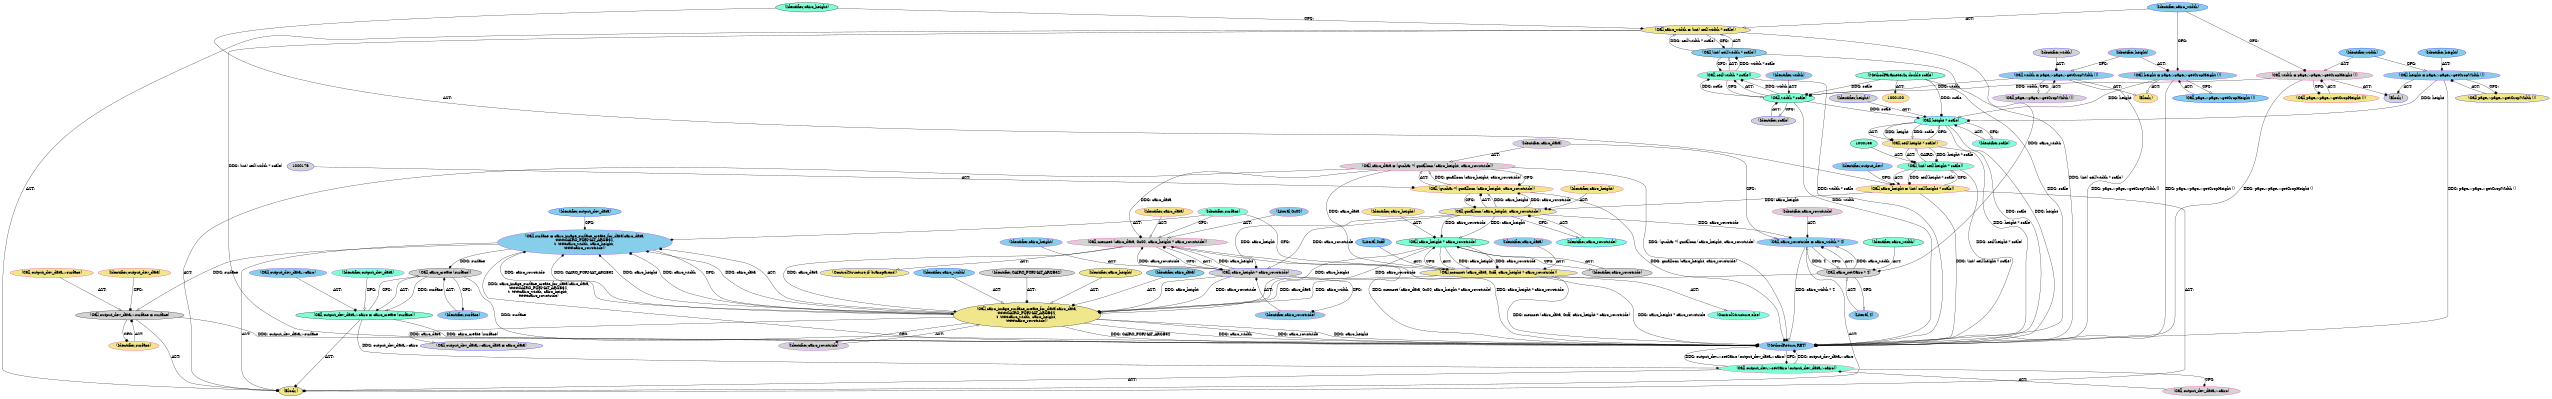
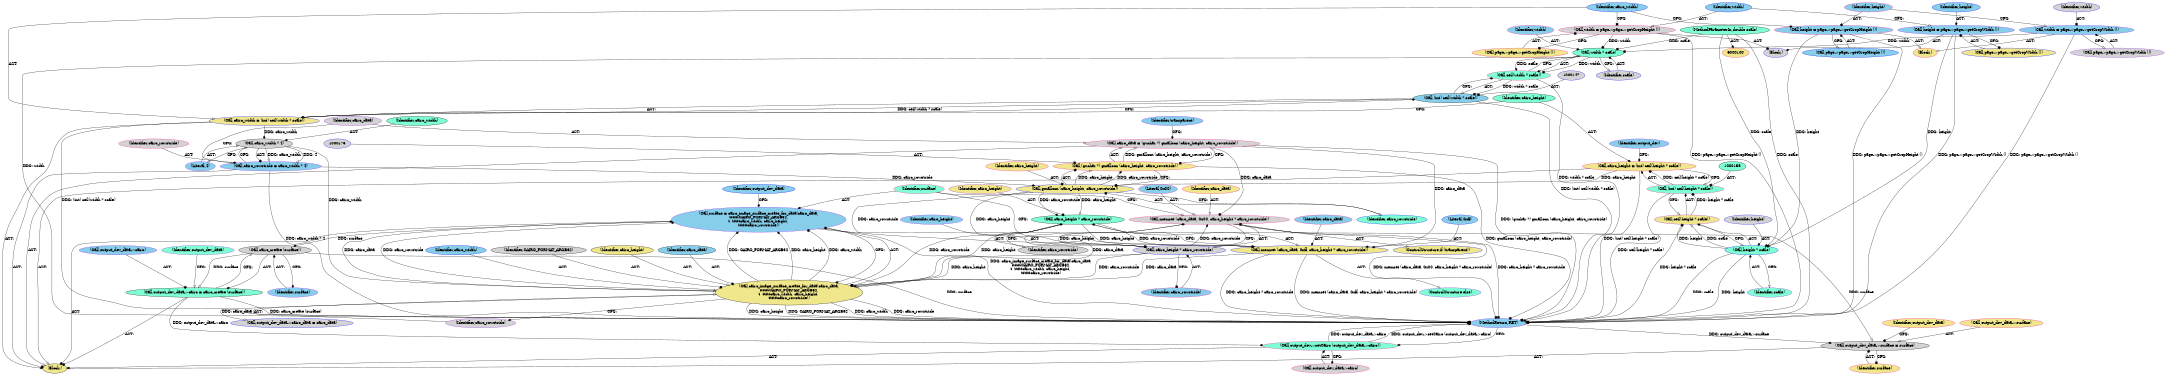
  digraph {
    node [color=deeppink fillcolor=skyblue style=filled]
    edge [arrowhead=diamond]
    n1 [color=purple label="(Call,surface = cairo_image_surface_create_for_data(cairo_data,\n\t\t\t\t\t\tCAIRO_FORMAT_ARGB32,\n\t  \t\t\t\t\tcairo_width, cairo_height, \n\t\t\t\t\t\tcairo_rowstride))"]
    n2 [color=black fillcolor=khaki label="(Call,cairo_image_surface_create_for_data(cairo_data,\n\t\t\t\t\t\tCAIRO_FORMAT_ARGB32,\n\t  \t\t\t\t\tcairo_width, cairo_height, \n\t\t\t\t\t\tcairo_rowstride))"]
    n3 [color=black fillcolor=lightgrey label="(Call,output_dev_data->surface = surface)"]
    n4 [color=black fillcolor=lightgrey label="(Call,cairo_create (surface))"]
    n5 [color=purple label="(MethodReturn,RET)"]
    n6 [color=black fillcolor=khaki label="(Block,)"]
    n7 [color=purple fillcolor=lightgrey label="(Identifier,cairo_rowstride)"]
    n8 [color=blue fillcolor=lightgrey label="(Call,output_dev_data->cairo_data = cairo_data)"]
    n9 [fillcolor=khaki label="(Identifier,surface)"]
    n10 [color=black fillcolor=aquamarine label="(Call,output_dev_data->cairo = cairo_create (surface))"]
    n11 [color=purple label="(Identifier,surface)"]
    n12 [fillcolor=aquamarine label="(Call,output_dev->setCairo (output_dev_data->cairo))"]
    n13 [fillcolor=lightgrey label="(Call,memset (cairo_data, 0x00, cairo_height * cairo_rowstride))"]
    n14 [color=blue fillcolor=lightgrey label="(Call,cairo_height * cairo_rowstride)"]
    n15 [color=blue fillcolor=khaki label="(ControlStructure,if (transparent))"]
    n16 [label="(Identifier,cairo_rowstride)"]
    n17 [fillcolor=lightgrey label="(Call,cairo_data = (guchar *) gmallocn (cairo_height, cairo_rowstride))"]
    n18 [fillcolor=khaki label="(Call,(guchar *) gmallocn (cairo_height, cairo_rowstride))"]
    n19 [color=blue fillcolor=khaki label="(Call,memset (cairo_data, 0xff, cairo_height * cairo_rowstride))"]
    n20 [color=blue fillcolor=khaki label="(Call,gmallocn (cairo_height, cairo_rowstride))"]
    n21 [color=black fillcolor=aquamarine label="(Call,cairo_height * cairo_rowstride)"]
    n22 [color=purple fillcolor=aquamarine label="(ControlStructure,else)"]
    n23 [color=blue fillcolor=aquamarine label="(Identifier,cairo_rowstride)"]
    n24 [color=black fillcolor=lightgrey label="(Identifier,cairo_rowstride)"]
    n25 [fillcolor=khaki label="(Call,cairo_height = (int) ceil(height * scale))"]
    n26 [fillcolor=aquamarine label="(Call,(int) ceil(height * scale))"]
    n27 [color=purple fillcolor=khaki label="(Call,ceil(height * scale))"]
    n28 [color=blue fillcolor=aquamarine label="(Call,height * scale)"]
    n29 [color=purple fillcolor=aquamarine label="(Identifier,scale)"]
    n30 [label="(Call,height = page->page->getCropHeight ())"]
    n31 [fillcolor=khaki label="(Block,)"]
    n32 [color=blue label="(Call,page->page->getCropHeight ())"]
    n33 [color=purple label="(Call,height = page->page->getCropWidth ())"]
    n34 [color=blue fillcolor=khaki label="(Call,page->page->getCropWidth ())"]
    n35 [color=blue fillcolor=lightgrey label="(Block,)"]
    n36 [color=black fillcolor=aquamarine label="(Call,width * scale)"]
    n37 [fillcolor=aquamarine label="(Call,ceil(width * scale))"]
    n38 [color=blue fillcolor=lightgrey label="(Identifier,scale)"]
    n39 [color=black label="(Call,(int) ceil(width * scale))"]
    n40 [color=purple label="(Call,width = page->page->getCropWidth ())"]
    n41 [color=purple fillcolor=lightgrey label="(Call,page->page->getCropWidth ())"]
    n42 [fillcolor=lightgrey label="(Call,width = page->page->getCropHeight ())"]
    n43 [fillcolor=khaki label="(Call,page->page->getCropHeight ())"]
    n44 [color=black fillcolor=aquamarine label="(MethodParameterIn,double scale)"]
-   1000100 [fillcolor=khaki]
+   1000100 [fillcolor=khaki label=6000100]
    n46 [color=purple label="(Call,cairo_rowstride = cairo_width * 4)"]
-   n47 [color=black fillcolor=lightgrey label="(Call,cairo_setCairo * 4)"]
+   n47 [color=black fillcolor=lightgrey label="(Call,cairo_width * 4)"]
    n48 [color=purple label="(Literal,4)"]
    n49 [color=blue fillcolor=khaki label="(Call,cairo_width = (int) ceil(width * scale))"]
    n50 [fillcolor=lightgrey label="(Call,output_dev_data->cairo)"]
+   n51 [color=purple label="(Identifier,transparent)"]
    n52 [color=blue label="(Identifier,width)"]
    n53 [fillcolor=khaki label="(Identifier,output_dev_data)"]
    n54 [color=purple label="(Call,output_dev_data->cairo)"]
    n55 [color=blue label="(Identifier,cairo_width)"]
    n56 [color=blue label="(Identifier,output_dev_data)"]
    n57 [color=purple label="(Identifier,output_dev)"]
    n58 [color=blue label="(Identifier,cairo_width)"]
    n59 [fillcolor=khaki label="(Identifier,cairo_height)"]
    n60 [label="(Identifier,height)"]
    n61 [label="(Identifier,cairo_data)"]
    n62 [color=blue label="(Identifier,height)"]
    n63 [fillcolor=aquamarine label="(Identifier,surface)"]
    n64 [color=black fillcolor=lightgrey label="(Identifier,CAIRO_FORMAT_ARGB32)"]
    n65 [color=black fillcolor=khaki label="(Identifier,cairo_height)"]
    n66 [color=purple fillcolor=aquamarine label="(Identifier,output_dev_data)"]
    n67 [color=purple label="(Identifier,cairo_height)"]
    n68 [color=black fillcolor=aquamarine label="(Identifier,cairo_width)"]
    n69 [color=purple fillcolor=lightgrey label="(Identifier,cairo_data)"]
    n70 [label="(Identifier,width)"]
    n71 [color=purple fillcolor=khaki label="(Identifier,cairo_height)"]
    n72 [fillcolor=khaki label="(Call,output_dev_data->surface)"]
    n73 [color=blue fillcolor=lightgrey label="(Identifier,height)"]
    n74 [color=black label="(Identifier,cairo_data)"]
    n75 [fillcolor=khaki label="(Identifier,cairo_data)"]
    n76 [color=black fillcolor=aquamarine label="(Identifier,cairo_height)"]
    n77 [color=blue fillcolor=lightgrey label="(Identifier,width)"]
    n78 [fillcolor=lightgrey label="(Identifier,cairo_rowstride)"]
    n79 [label="(Literal,0x00)"]
    n80 [color=blue label="(Literal,0xff)"]
    1000175 [color=blue fillcolor=lightgrey]
    1000155 [color=black fillcolor=aquamarine]
+   1000147 [color=blue fillcolor=lightgrey]
    n1 -> n2 [label="CFG: "]
    n1 -> n3 [arrowhead=onormal label="DDG: surface"]
    n1 -> n4 [label="DDG: surface"]
    n1 -> n5 [arrowhead=onormal label="DDG: cairo_image_surface_create_for_data(cairo_data,\n\t\t\t\t\t\tCAIRO_FORMAT_ARGB32,\n\t  \t\t\t\t\tcairo_width, cairo_height, \n\t\t\t\t\t\tcairo_rowstride)"]
    n1 -> n6 [arrowhead=box label="AST: "]
    n2 -> n1 [arrowhead=box label="AST: "]
    n2 -> n1 [label="DDG: cairo_data"]
    n2 -> n1 [label="DDG: cairo_rowstride"]
    n2 -> n1 [label="DDG: CAIRO_FORMAT_ARGB32"]
    n2 -> n1 [label="DDG: cairo_height"]
    n2 -> n1 [arrowhead=box label="DDG: cairo_width"]
    n2 -> n5 [arrowhead=box label="DDG: cairo_width"]
    n2 -> n5 [label="DDG: cairo_rowstride"]
    n2 -> n5 [label="DDG: cairo_height"]
    n2 -> n5 [label="DDG: CAIRO_FORMAT_ARGB32"]
    n2 -> n7 [label="CFG: "]
    n2 -> n8 [arrowhead=onormal label="DDG: cairo_data"]
-   n3 -> n5 [label="DDG: output_dev_data->surface"]
+   n5 -> n3 [label="DDG: output_dev_data->surface"]
    n3 -> n6 [arrowhead=onormal label="AST: "]
    n3 -> n9 [arrowhead=box label="CFG: "]
    n4 -> n5 [label="DDG: surface"]
    n4 -> n10 [label="AST: "]
    n4 -> n10 [arrowhead=onormal label="DDG: surface"]
    n4 -> n11 [label="CFG: "]
    n5 -> n12 [label="CFG: "]
    n7 -> n2 [arrowhead=onormal label="AST: "]
    n9 -> n3 [arrowhead=box label="AST: "]
    n10 -> n4 [arrowhead=onormal label="CFG: "]
    n10 -> n5 [label="DDG: cairo_create (surface)"]
    n10 -> n6 [arrowhead=box label="AST: "]
    n10 -> n12 [label="DDG: output_dev_data->cairo"]
    n11 -> n4 [label="AST: "]
    n12 -> n5 [arrowhead=box label="DDG: output_dev_data->cairo"]
    n12 -> n5 [arrowhead=onormal label="DDG: output_dev->setCairo (output_dev_data->cairo)"]
    n12 -> n6 [label="AST: "]
    n12 -> n50 [label="CFG: "]
    n13 -> n2 [label="DDG: cairo_data"]
    n13 -> n5 [arrowhead=box label="DDG: memset (cairo_data, 0x00, cairo_height * cairo_rowstride)"]
    n13 -> n5 [arrowhead=box label="DDG: cairo_height * cairo_rowstride"]
    n13 -> n14 [arrowhead=onormal label="CFG: "]
    n13 -> n15 [arrowhead=onormal label="AST: "]
    n14 -> n2 [arrowhead=onormal label="DDG: cairo_height"]
    n14 -> n2 [arrowhead=box label="DDG: cairo_rowstride"]
    n14 -> n13 [arrowhead=box label="AST: "]
    n14 -> n13 [label="DDG: cairo_height"]
    n14 -> n13 [label="DDG: cairo_rowstride"]
    n14 -> n16 [arrowhead=box label="CFG: "]
    n16 -> n14 [label="AST: "]
    n17 -> n5 [arrowhead=box label="DDG: (guchar *) gmallocn (cairo_height, cairo_rowstride)"]
    n17 -> n6 [arrowhead=onormal label="AST: "]
    n17 -> n13 [arrowhead=box label="DDG: cairo_data"]
    n17 -> n18 [arrowhead=box label="CFG: "]
    n17 -> n19 [label="DDG: cairo_data"]
    n18 -> n5 [arrowhead=box label="DDG: gmallocn (cairo_height, cairo_rowstride)"]
    n18 -> n17 [arrowhead=onormal label="AST: "]
    n18 -> n17 [arrowhead=onormal label="DDG: gmallocn (cairo_height, cairo_rowstride)"]
    n18 -> n20 [arrowhead=box label="CFG: "]
    n19 -> n2 [arrowhead=box label="DDG: cairo_data"]
    n19 -> n5 [arrowhead=box label="DDG: memset (cairo_data, 0xff, cairo_height * cairo_rowstride)"]
    n19 -> n5 [arrowhead=box label="DDG: cairo_height * cairo_rowstride"]
    n19 -> n21 [label="CFG: "]
    n19 -> n22 [arrowhead=onormal label="AST: "]
    n20 -> n14 [arrowhead=box label="DDG: cairo_height"]
    n20 -> n14 [arrowhead=onormal label="DDG: cairo_rowstride"]
    n20 -> n18 [arrowhead=box label="AST: "]
    n20 -> n18 [arrowhead=onormal label="DDG: cairo_height"]
    n20 -> n18 [label="DDG: cairo_rowstride"]
    n20 -> n21 [arrowhead=onormal label="DDG: cairo_height"]
    n20 -> n21 [label="DDG: cairo_rowstride"]
    n20 -> n23 [arrowhead=onormal label="CFG: "]
    n21 -> n2 [arrowhead=onormal label="DDG: cairo_height"]
    n21 -> n2 [label="DDG: cairo_rowstride"]
    n21 -> n19 [arrowhead=onormal label="AST: "]
    n21 -> n19 [arrowhead=onormal label="DDG: cairo_height"]
    n21 -> n19 [arrowhead=box label="DDG: cairo_rowstride"]
    n21 -> n24 [arrowhead=onormal label="CFG: "]
    n23 -> n20 [arrowhead=box label="AST: "]
    n24 -> n21 [label="AST: "]
    n25 -> n5 [label="DDG: (int) ceil(height * scale)"]
    n25 -> n6 [arrowhead=onormal label="AST: "]
    n25 -> n20 [label="DDG: cairo_height"]
    n25 -> n26 [arrowhead=onormal label="CFG: "]
    n26 -> n5 [label="DDG: ceil(height * scale)"]
    n26 -> n25 [label="AST: "]
    n26 -> n25 [arrowhead=box label="DDG: ceil(height * scale)"]
-   n26 -> n27 [arrowhead=onormal label="CAIRO: "]
+   n26 -> n27 [arrowhead=onormal label="CFG: "]
    n27 -> n5 [arrowhead=onormal label="DDG: height * scale"]
    n27 -> n26 [label="AST: "]
    n27 -> n26 [arrowhead=box label="DDG: height * scale"]
    n27 -> n28 [arrowhead=onormal label="CFG: "]
    n28 -> n5 [arrowhead=onormal label="DDG: scale"]
    n28 -> n5 [label="DDG: height"]
    n28 -> n27 [label="AST: "]
    n28 -> n27 [arrowhead=box label="DDG: height"]
    n28 -> n27 [arrowhead=onormal label="DDG: scale"]
    n28 -> n29 [arrowhead=onormal label="CFG: "]
    n29 -> n28 [label="AST: "]
    n30 -> n5 [label="DDG: page->page->getCropHeight ()"]
    n30 -> n28 [arrowhead=onormal label="DDG: height"]
    n30 -> n31 [arrowhead=onormal label="AST: "]
    n30 -> n32 [arrowhead=onormal label="CFG: "]
    n32 -> n30 [label="AST: "]
    n33 -> n5 [arrowhead=onormal label="DDG: page->page->getCropWidth ()"]
    n33 -> n28 [arrowhead=box label="DDG: height"]
    n33 -> n34 [arrowhead=box label="CFG: "]
    n33 -> n35 [label="AST: "]
    n34 -> n33 [arrowhead=box label="AST: "]
    n36 -> n5 [arrowhead=box label="DDG: width"]
-   n36 -> n28 [label="DDG: scale"]
    n36 -> n37 [label="AST: "]
    n36 -> n37 [arrowhead=box label="DDG: width"]
    n36 -> n37 [label="DDG: scale"]
    n36 -> n38 [arrowhead=onormal label="CFG: "]
    n37 -> n5 [label="DDG: width * scale"]
    n37 -> n36 [arrowhead=onormal label="CFG: "]
    n37 -> n39 [arrowhead=onormal label="AST: "]
    n37 -> n39 [arrowhead=box label="DDG: width * scale"]
    n38 -> n36 [label="AST: "]
    n39 -> n5 [arrowhead=box label="DDG: (int) ceil(width * scale)"]
    n39 -> n37 [label="CFG: "]
    n39 -> n49 [arrowhead=onormal label="AST: "]
    n39 -> n49 [arrowhead=onormal label="DDG: ceil(width * scale)"]
    n40 -> n5 [label="DDG: page->page->getCropWidth ()"]
    n40 -> n31 [arrowhead=onormal label="AST: "]
    n40 -> n36 [arrowhead=box label="DDG: width"]
    n40 -> n41 [arrowhead=onormal label="CFG: "]
    n41 -> n40 [label="AST: "]
    n42 -> n5 [arrowhead=box label="DDG: page->page->getCropHeight ()"]
    n42 -> n35 [arrowhead=box label="AST: "]
    n42 -> n36 [arrowhead=box label="DDG: width"]
    n42 -> n43 [arrowhead=box label="CFG: "]
    n43 -> n42 [arrowhead=box label="AST: "]
    n44 -> n5 [label="DDG: scale"]
    n44 -> n28 [arrowhead=box label="DDG: scale"]
    n44 -> n36 [arrowhead=box label="DDG: scale"]
    n44 -> 1000100 [label="AST: "]
    n46 -> n5 [arrowhead=onormal label="DDG: cairo_width * 4"]
    n46 -> n6 [arrowhead=box label="AST: "]
-   n20 -> n46 [label="DDG: cairo_rowstride"]
+   n46 -> n20 [label="DDG: cairo_rowstride"]
    n46 -> n47 [arrowhead=onormal label="CFG: "]
    n47 -> n2 [arrowhead=onormal label="DDG: cairo_width"]
    n47 -> n46 [arrowhead=box label="AST: "]
    n47 -> n46 [arrowhead=onormal label="DDG: cairo_width"]
    n47 -> n46 [arrowhead=onormal label="DDG: 4"]
    n47 -> n48 [arrowhead=onormal label="CFG: "]
    n48 -> n47 [arrowhead=onormal label="AST: "]
    n49 -> n5 [arrowhead=onormal label="DDG: (int) ceil(width * scale)"]
    n49 -> n6 [label="AST: "]
    n49 -> n39 [label="CFG: "]
    n49 -> n47 [label="DDG: cairo_width"]
    n50 -> n12 [label="AST: "]
+   n51 -> n17 [label="CFG: "]
    n52 -> n33 [arrowhead=onormal label="CFG: "]
    n52 -> n42 [arrowhead=onormal label="AST: "]
    n53 -> n3 [arrowhead=box label="CFG: "]
    n54 -> n10 [arrowhead=box label="AST: "]
    n55 -> n30 [label="CFG: "]
    n55 -> n42 [arrowhead=box label="CFG: "]
    n55 -> n49 [arrowhead=onormal label="AST: "]
    n56 -> n1 [label="CFG: "]
    n57 -> n25 [label="CFG: "]
    n58 -> n2 [arrowhead=onormal label="AST: "]
    n59 -> n20 [arrowhead=box label="AST: "]
    n60 -> n30 [arrowhead=box label="AST: "]
    n60 -> n40 [arrowhead=onormal label="CFG: "]
    n61 -> n19 [label="AST: "]
    n62 -> n33 [label="AST: "]
    n63 -> n1 [label="AST: "]
    n63 -> n13 [arrowhead=onormal label="CFG: "]
    n63 -> n19 [arrowhead=onormal label="CFG: "]
    n64 -> n2 [arrowhead=box label="AST: "]
    n65 -> n2 [arrowhead=onormal label="AST: "]
    n66 -> n10 [arrowhead=onormal label="CFG: "]
    n67 -> n14 [label="AST: "]
    n68 -> n47 [label="AST: "]
    n69 -> n17 [arrowhead=onormal label="AST: "]
    n69 -> n46 [arrowhead=onormal label="CFG: "]
    n70 -> n36 [label="AST: "]
    n71 -> n21 [arrowhead=box label="AST: "]
    n72 -> n3 [arrowhead=onormal label="AST: "]
    n73 -> n28 [label="AST: "]
    n74 -> n2 [arrowhead=box label="AST: "]
    n75 -> n13 [arrowhead=onormal label="AST: "]
    n76 -> n25 [label="AST: "]
    n76 -> n49 [label="CFG: "]
    n77 -> n40 [arrowhead=box label="AST: "]
    n78 -> n46 [label="AST: "]
    n79 -> n13 [arrowhead=onormal label="AST: "]
    n80 -> n19 [label="AST: "]
    1000175 -> n18 [arrowhead=box label="AST: "]
    1000155 -> n26 [arrowhead=box label="AST: "]
+   1000147 -> n39 [arrowhead=box label="AST: "]
  }
